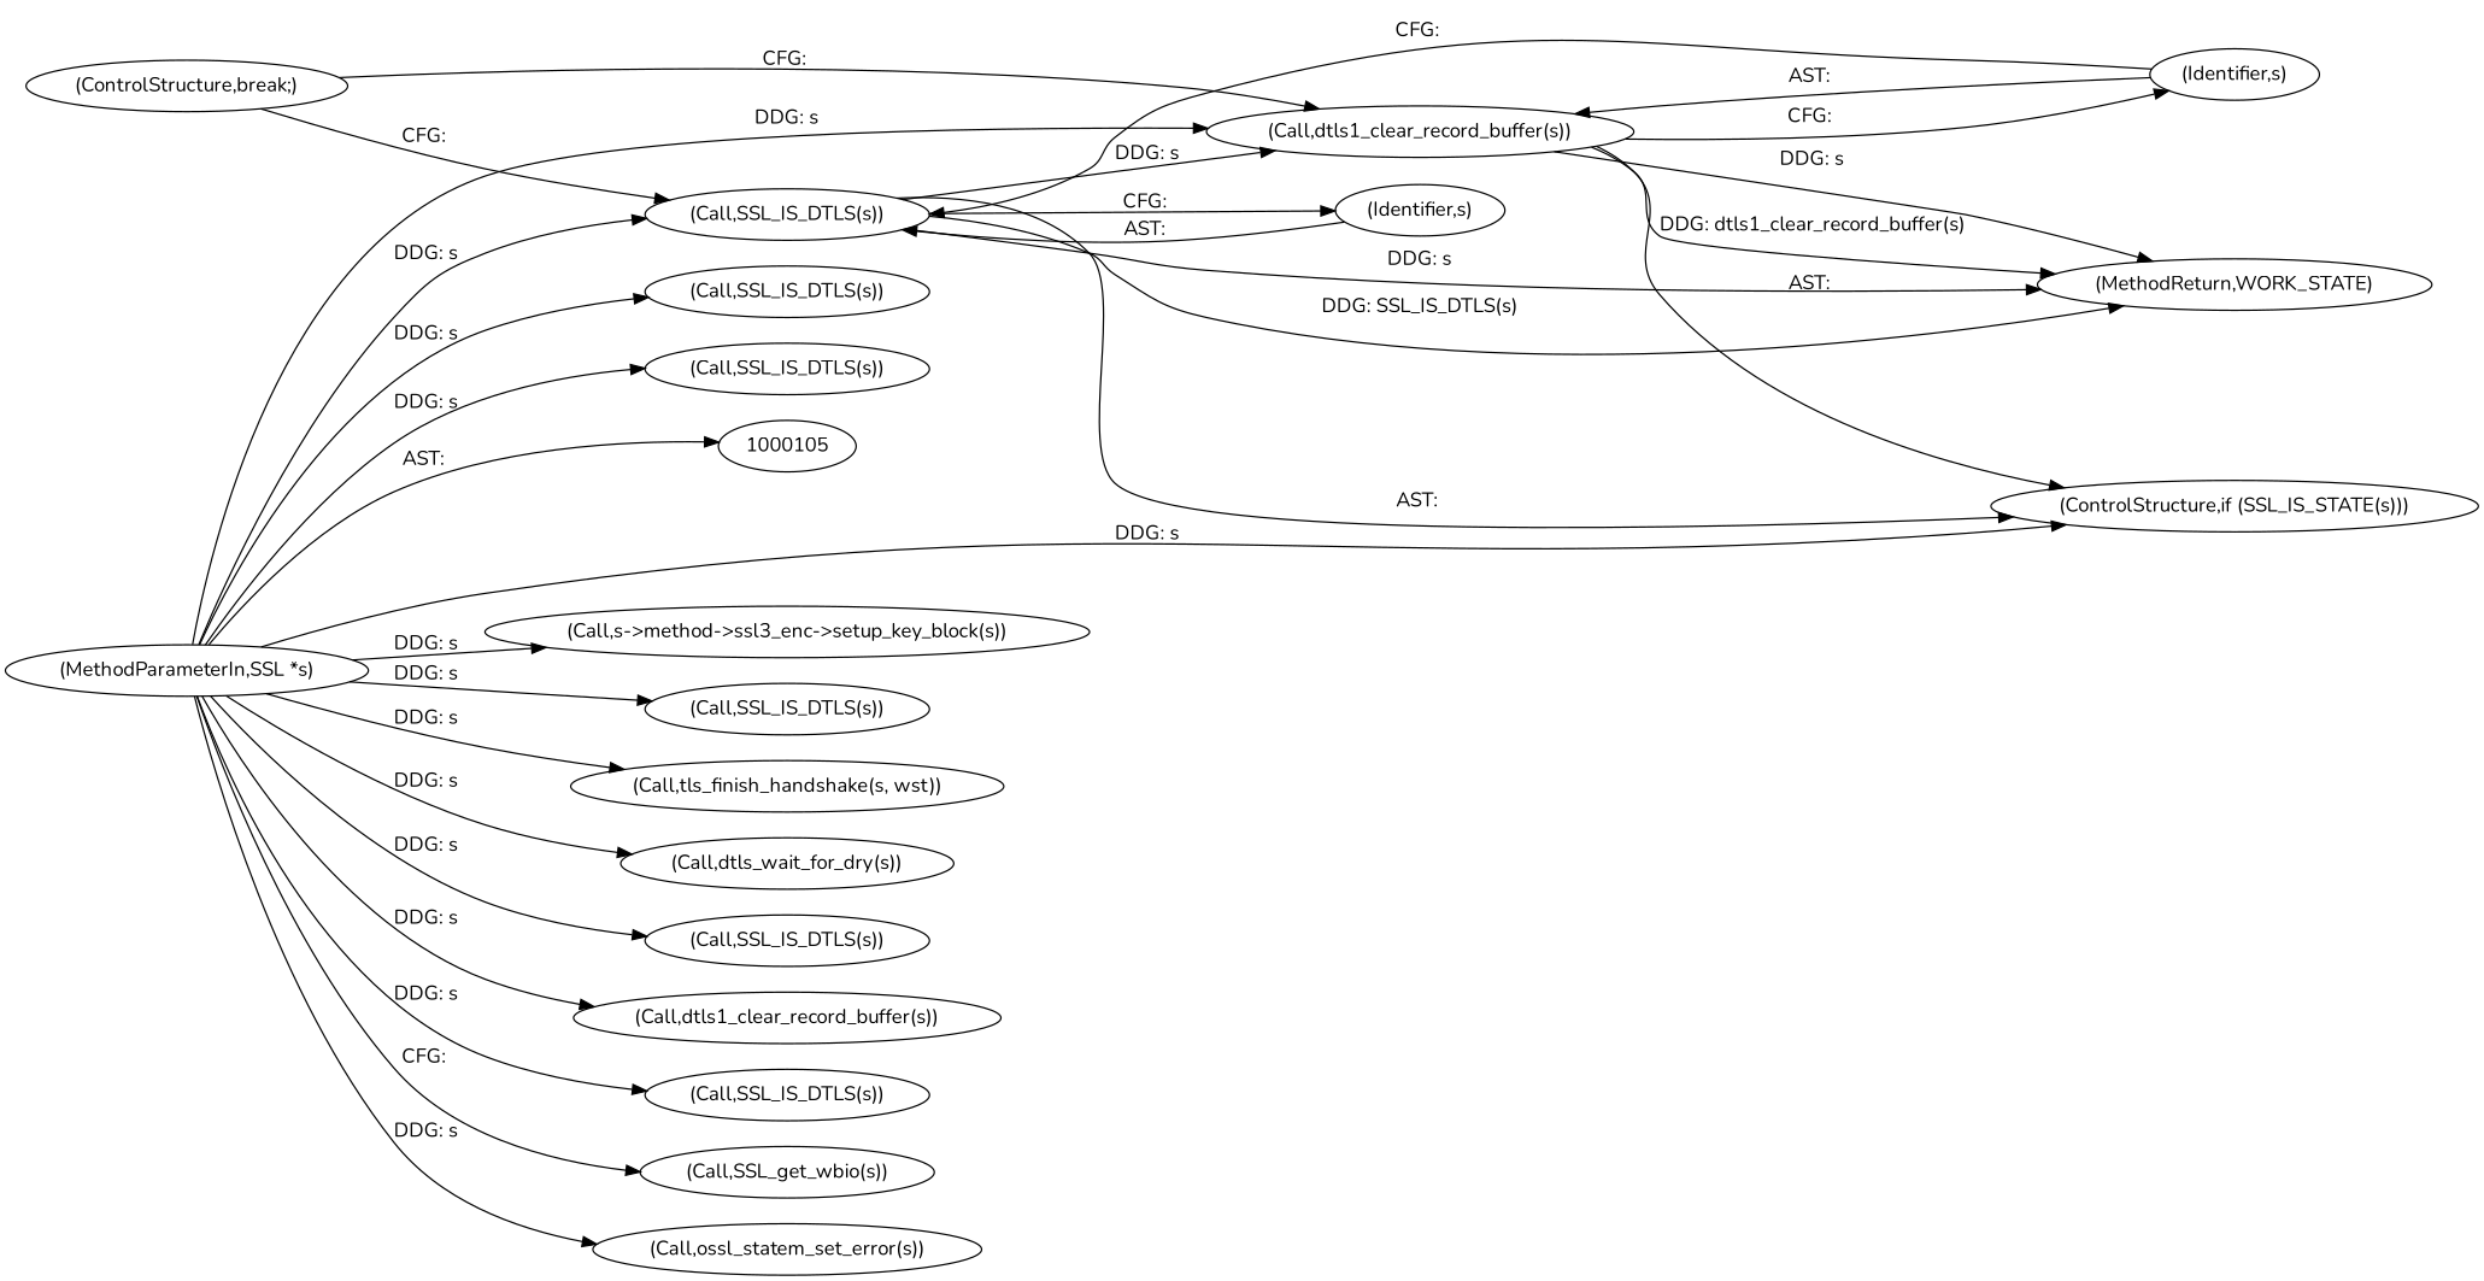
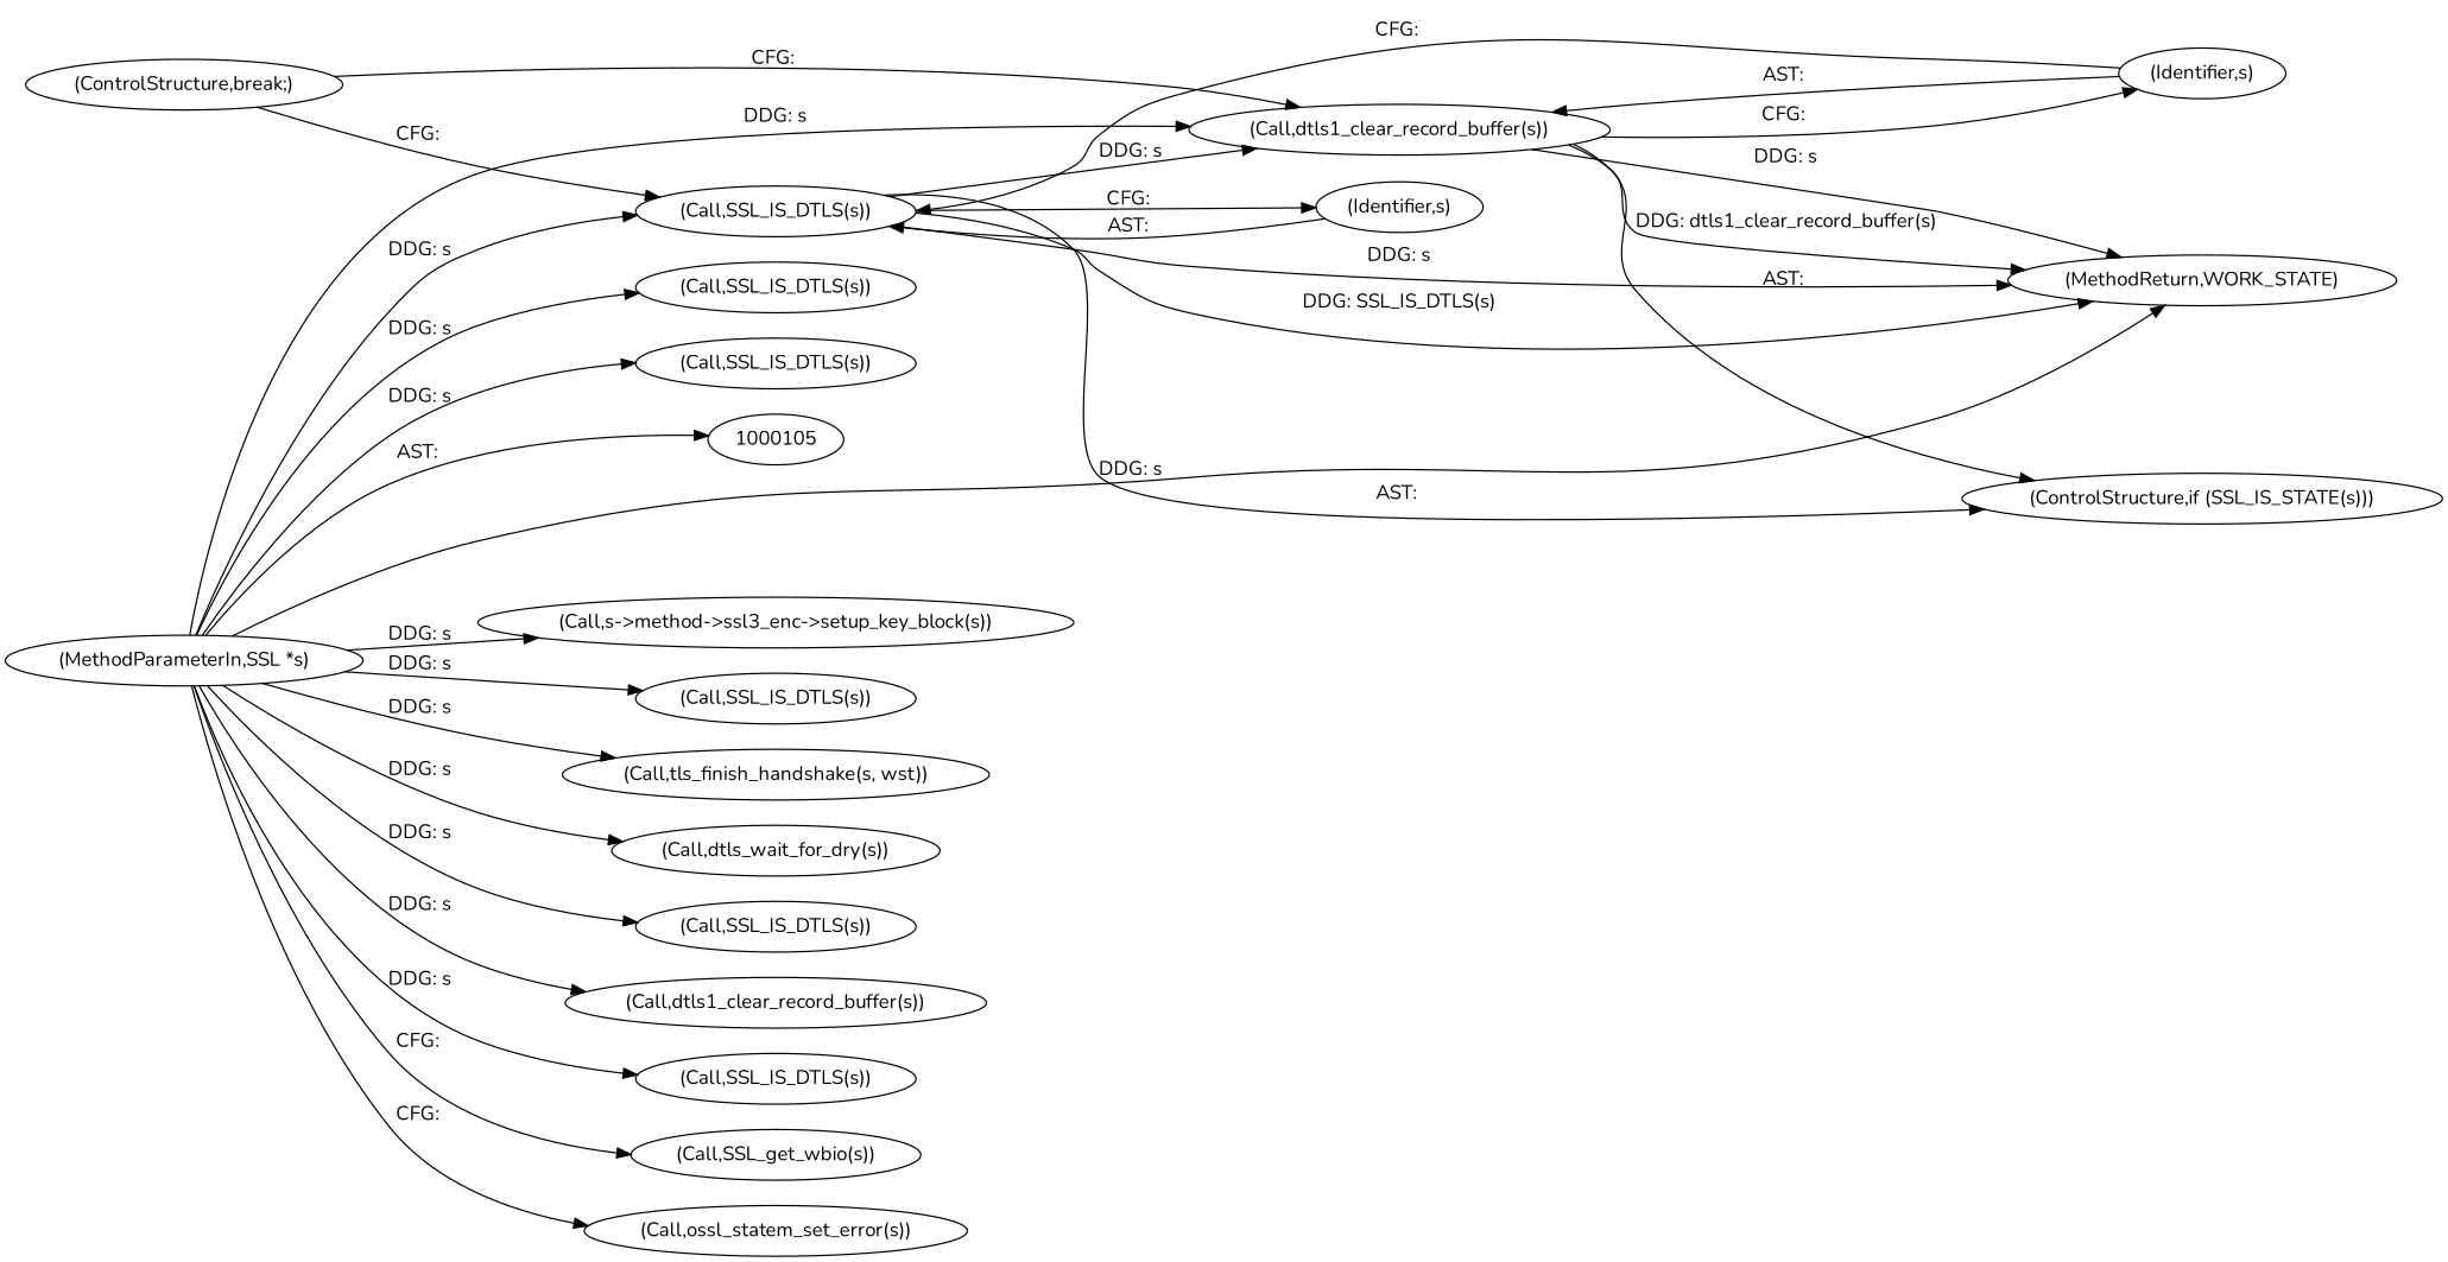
  digraph {
    fontname=Nunito
    rankdir=LR
    node [fontname=Nunito]
    edge [fontname=Nunito]
    n1 [label="(Call,SSL_IS_DTLS(s))"]
    n2 [label="(Call,dtls1_clear_record_buffer(s))"]
    n3 [label="(ControlStructure,if (SSL_IS_STATE(s)))"]
    n4 [label="(MethodReturn,WORK_STATE)"]
    n5 [label="(Identifier,s)"]
    n6 [label="(Identifier,s)"]
    n7 [label="(MethodParameterIn,SSL *s)"]
    n8 [label="(Call,s->method->ssl3_enc->setup_key_block(s))"]
    n9 [label="(Call,SSL_IS_DTLS(s))"]
    n10 [label="(Call,tls_finish_handshake(s, wst))"]
    n11 [label="(Call,dtls_wait_for_dry(s))"]
    n12 [label="(Call,SSL_IS_DTLS(s))"]
    n13 [label="(Call,dtls1_clear_record_buffer(s))"]
    n14 [label="(Call,SSL_IS_DTLS(s))"]
    n15 [label="(Call,SSL_get_wbio(s))"]
    n16 [label="(Call,ossl_statem_set_error(s))"]
    n17 [label="(Call,SSL_IS_DTLS(s))"]
    n18 [label="(Call,SSL_IS_DTLS(s))"]
    1000105
    n20 [label="(ControlStructure,break;)"]
    n1 -> n2 [label="DDG: s"]
    n1 -> n3 [label="AST: "]
    n1 -> n4 [label="DDG: s"]
    n1 -> n4 [label="DDG: SSL_IS_DTLS(s)"]
    n1 -> n5 [label="CFG: "]
    n2 -> n3 [label="AST: "]
    n2 -> n4 [label="DDG: dtls1_clear_record_buffer(s)"]
    n2 -> n4 [label="DDG: s"]
    n2 -> n6 [label="CFG: "]
    n5 -> n1 [label="AST: "]
    n6 -> n1 [label="CFG: "]
    n6 -> n2 [label="AST: "]
    n7 -> n1 [label="DDG: s"]
    n7 -> n2 [label="DDG: s"]
-   n7 -> n3 [label="DDG: s"]
+   n7 -> n4 [label="DDG: s"]
    n7 -> n8 [label="DDG: s"]
    n7 -> n9 [label="DDG: s"]
    n7 -> n10 [label="DDG: s"]
    n7 -> n11 [label="DDG: s"]
    n7 -> n12 [label="DDG: s"]
    n7 -> n13 [label="DDG: s"]
    n7 -> n14 [label="DDG: s"]
    n7 -> n15 [label="CFG: "]
-   n7 -> n16 [label="DDG: s"]
+   n7 -> n16 [label="CFG: "]
    n7 -> n17 [label="DDG: s"]
    n7 -> n18 [label="DDG: s"]
    n7 -> 1000105 [label="AST: "]
    n20 -> n1 [label="CFG: "]
    n20 -> n2 [label="CFG: "]
  }
